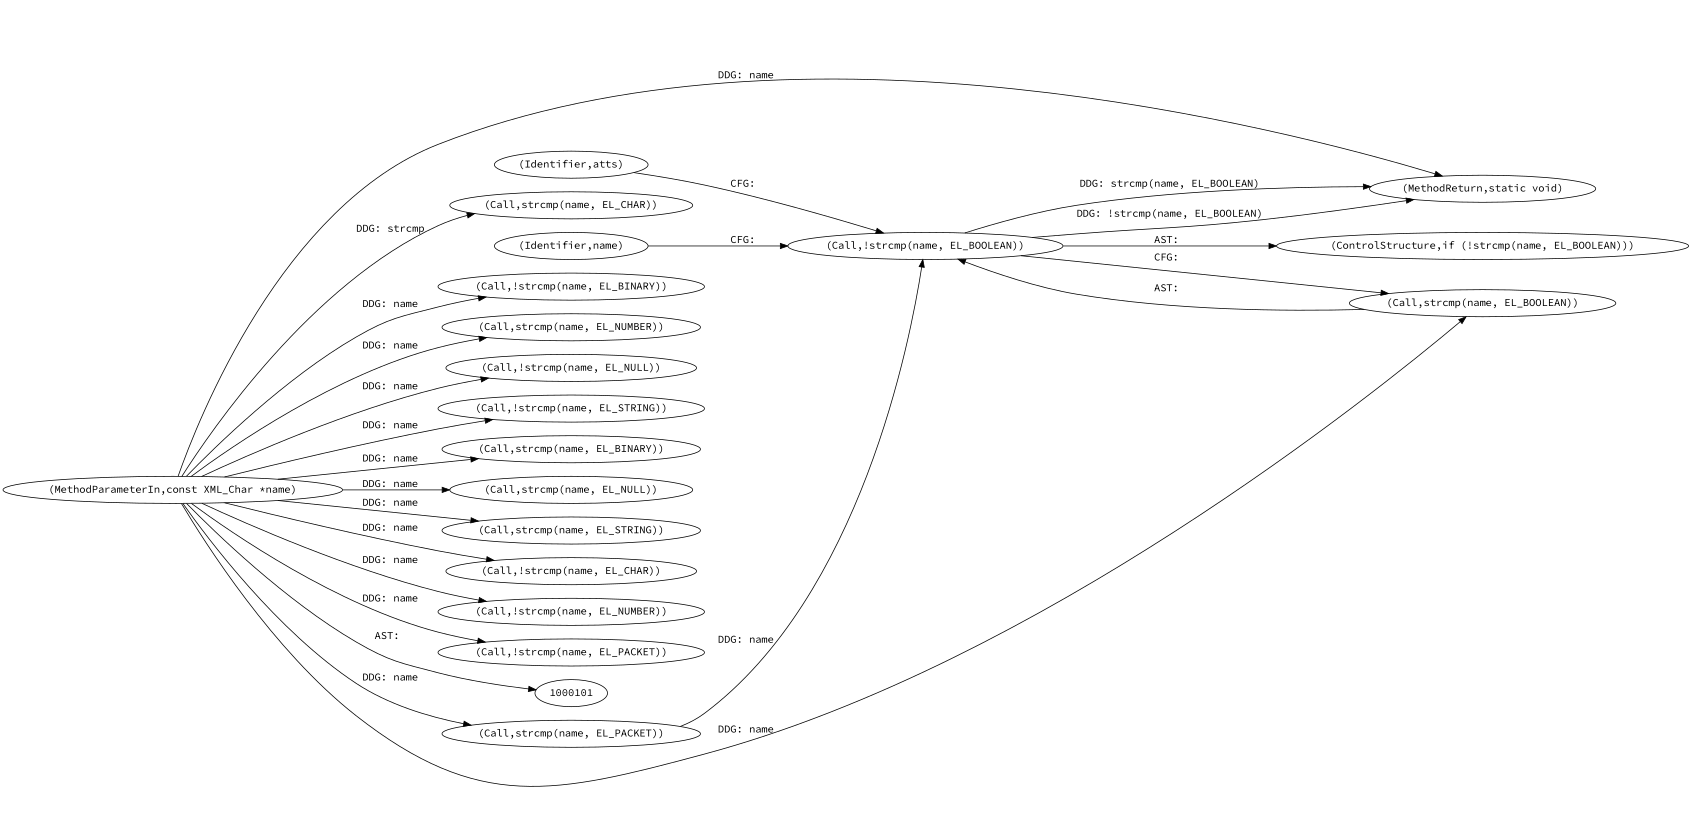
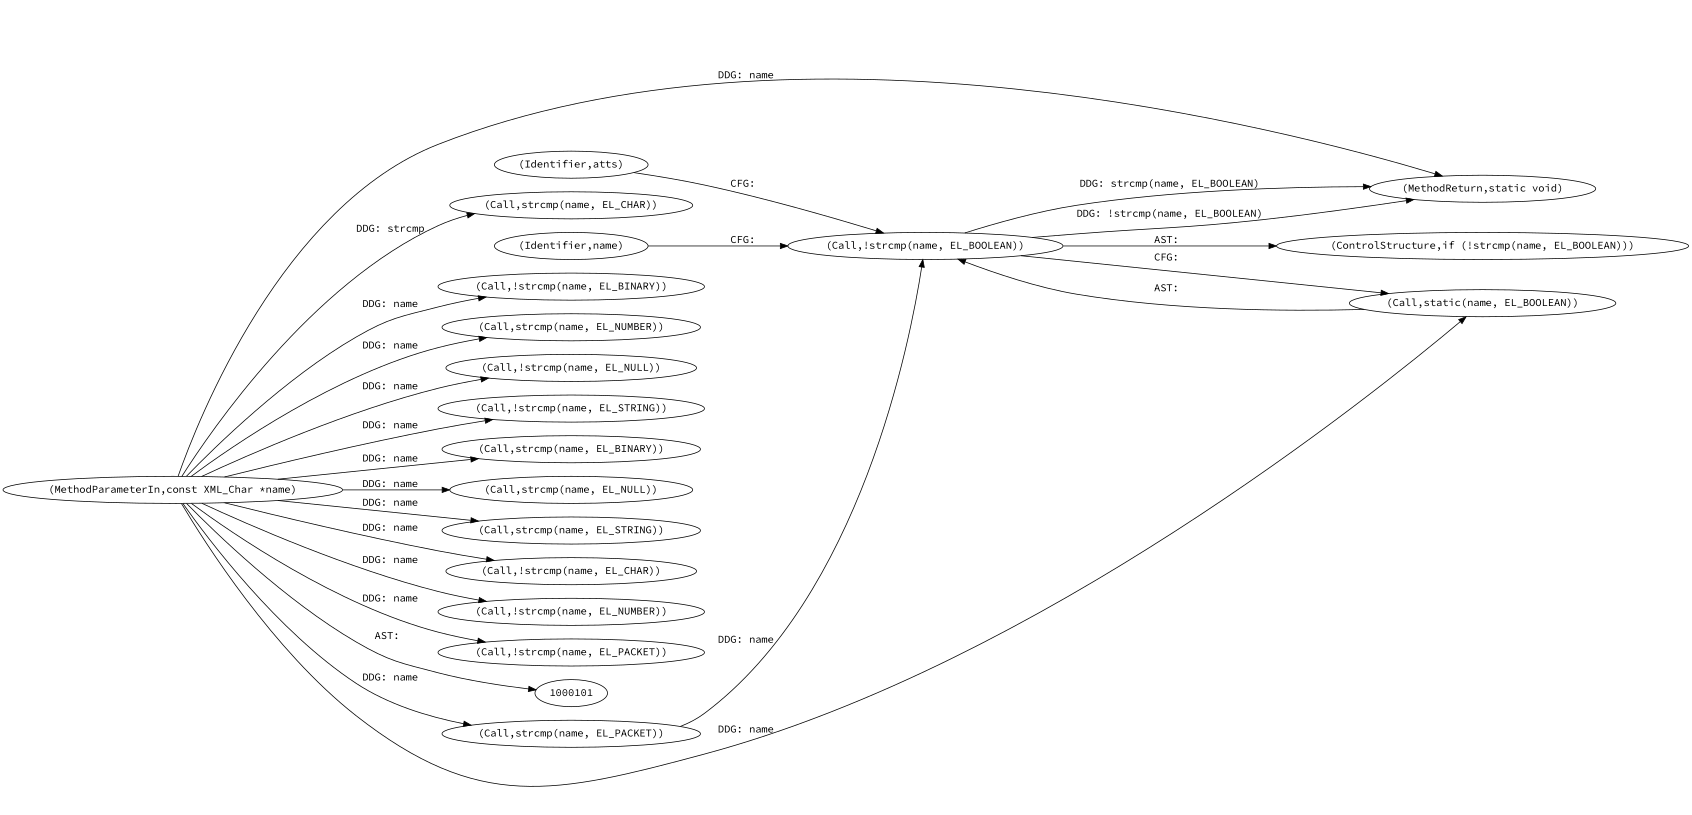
  digraph {
    fontname="Source Code Pro"
    rankdir=LR
    node [fontname="Source Code Pro"]
    edge [fontname="Source Code Pro"]
    n1 [label="(Call,!strcmp(name, EL_BOOLEAN))"]
-   n2 [label="(Call,strcmp(name, EL_BOOLEAN))"]
+   n2 [label="(Call,static(name, EL_BOOLEAN))"]
    n3 [label="(MethodReturn,static void)"]
    n4 [label="(ControlStructure,if (!strcmp(name, EL_BOOLEAN)))"]
    n5 [label="(MethodParameterIn,const XML_Char *name)"]
    n6 [label="(Call,strcmp(name, EL_CHAR))"]
    n7 [label="(Call,strcmp(name, EL_PACKET))"]
    n8 [label="(Call,!strcmp(name, EL_BINARY))"]
    n9 [label="(Call,strcmp(name, EL_NUMBER))"]
    n10 [label="(Call,!strcmp(name, EL_NULL))"]
    n11 [label="(Call,!strcmp(name, EL_STRING))"]
    n12 [label="(Call,strcmp(name, EL_BINARY))"]
    n13 [label="(Call,strcmp(name, EL_NULL))"]
    n14 [label="(Call,strcmp(name, EL_STRING))"]
    n15 [label="(Call,!strcmp(name, EL_CHAR))"]
    n16 [label="(Call,!strcmp(name, EL_NUMBER))"]
    n17 [label="(Call,!strcmp(name, EL_PACKET))"]
    1000101
    n19 [label="(Identifier,atts)"]
    n20 [label="(Identifier,name)"]
    n1 -> n2 [label="CFG: "]
    n1 -> n3 [label="DDG: strcmp(name, EL_BOOLEAN)"]
    n1 -> n3 [label="DDG: !strcmp(name, EL_BOOLEAN)"]
    n1 -> n4 [label="AST: "]
    n2 -> n1 [label="AST: "]
    n5 -> n2 [label="DDG: name"]
    n5 -> n3 [label="DDG: name"]
    n5 -> n6 [label="DDG: strcmp"]
    n5 -> n7 [label="DDG: name"]
    n5 -> n8 [label="DDG: name"]
    n5 -> n9 [label="DDG: name"]
    n5 -> n10 [label="DDG: name"]
    n5 -> n11 [label="DDG: name"]
    n5 -> n12 [label="DDG: name"]
    n5 -> n13 [label="DDG: name"]
    n5 -> n14 [label="DDG: name"]
    n5 -> n15 [label="DDG: name"]
    n5 -> n16 [label="DDG: name"]
    n5 -> n17 [label="DDG: name"]
    n5 -> 1000101 [label="AST: "]
    n7 -> n1 [label="DDG: name"]
    n19 -> n1 [label="CFG: "]
    n20 -> n1 [label="CFG: "]
  }
